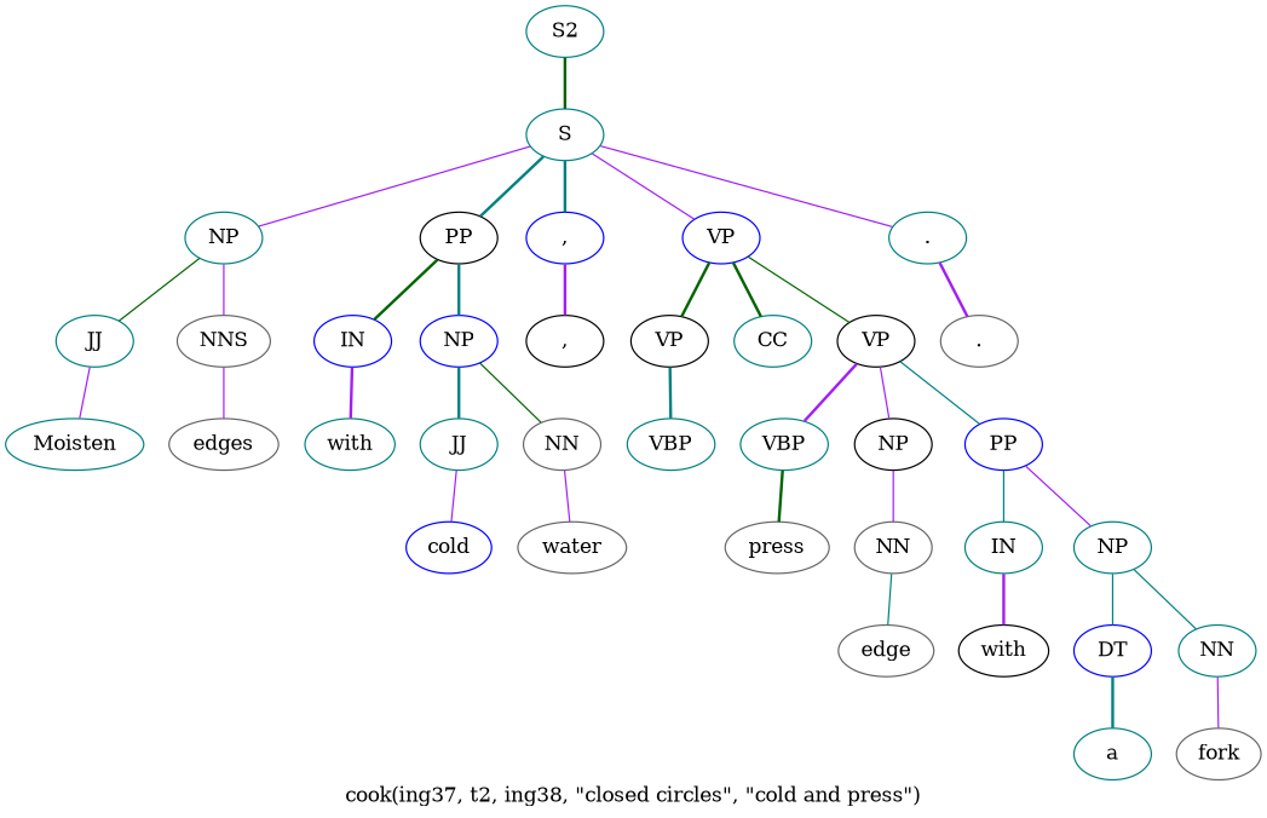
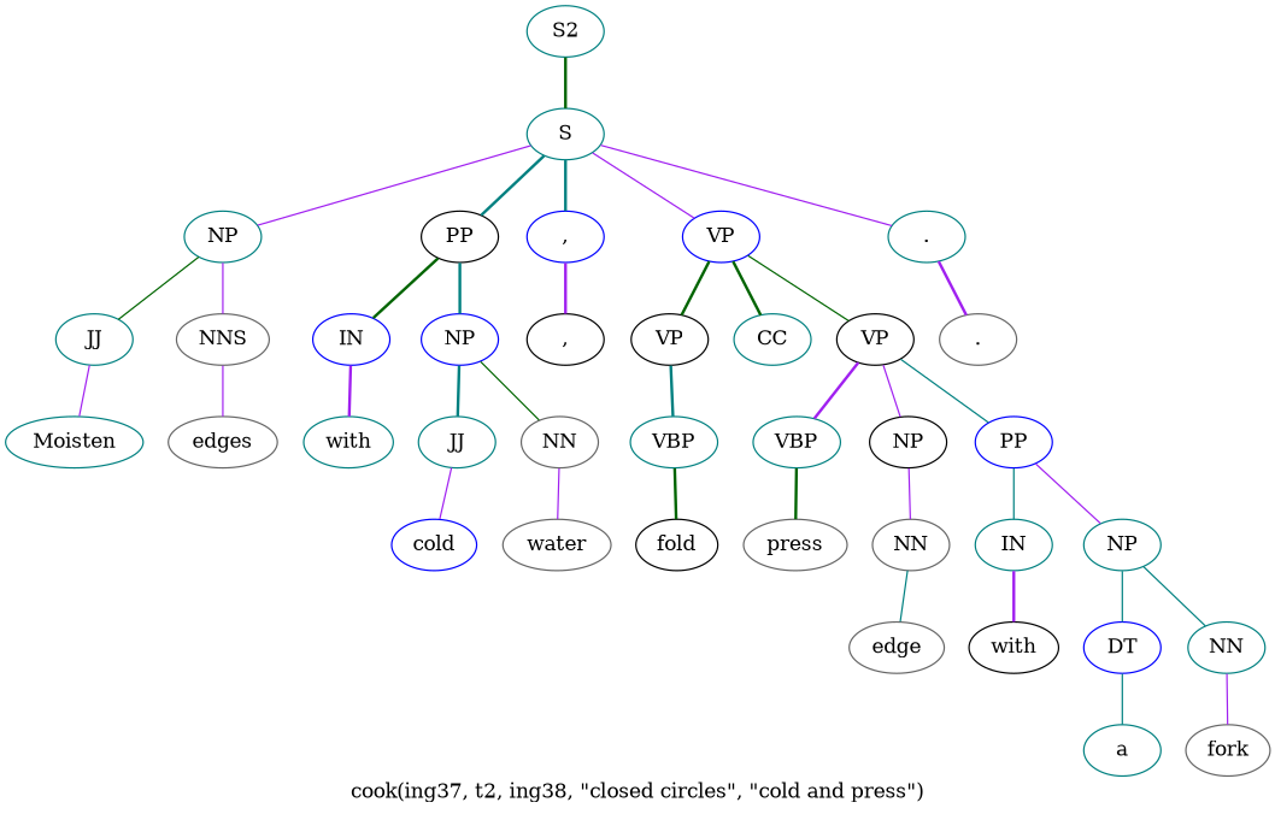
  graph {
    label="cook(ing37, t2, ing38, \"closed circles\", \"cold and press\")"
    node [color=teal]
    edge [color=purple style=solid]
    n1 [label=S2]
    n2 [label=S]
    n3 [label=NP]
    n4 [color=black label=PP]
    n5 [color=blue label=","]
    n6 [color=blue label=VP]
    n7 [label="."]
    n8 [label=JJ]
    n9 [color=gray40 label=NNS]
    n10 [color=blue label=IN]
    n11 [color=blue label=NP]
    n12 [color=black label=","]
    n13 [color=black label=VP]
    n14 [label=CC]
    n15 [color=black label=VP]
    n16 [color=gray40 label="."]
    n17 [label=Moisten]
    n18 [color=gray40 label=edges]
    n19 [label=with]
    n20 [label=JJ]
    n21 [color=gray40 label=NN]
    n22 [color=blue label=cold]
    n23 [color=gray40 label=water]
    n24 [label=VBP]
    n25 [label=VBP]
    n26 [color=black label=NP]
    n27 [color=blue label=PP]
+   n28 [color=black label=fold]
    n29 [color=gray40 label=press]
    n30 [color=gray40 label=NN]
    n31 [label=IN]
    n32 [label=NP]
    n33 [color=gray40 label="edge"]
    n34 [color=black label=with]
    n35 [color=blue label=DT]
    n36 [label=NN]
    n37 [label=a]
    n38 [color=gray40 label=fork]
    n1 -- n2 [color=darkgreen style=bold]
    n2 -- n3
    n2 -- n4 [color=teal style=bold]
    n2 -- n5 [color=teal style=bold]
    n2 -- n6
    n2 -- n7
    n3 -- n8 [color=darkgreen]
    n3 -- n9
    n4 -- n10 [color=darkgreen style=bold]
    n4 -- n11 [color=teal style=bold]
    n5 -- n12 [style=bold]
    n6 -- n13 [color=darkgreen style=bold]
    n6 -- n14 [color=darkgreen style=bold]
    n6 -- n15 [color=darkgreen]
    n7 -- n16 [style=bold]
    n8 -- n17
    n9 -- n18
    n10 -- n19 [style=bold]
    n11 -- n20 [color=teal style=bold]
    n11 -- n21 [color=darkgreen]
    n13 -- n24 [color=teal style=bold]
    n15 -- n25 [style=bold]
    n15 -- n26
    n15 -- n27 [color=teal]
    n20 -- n22
    n21 -- n23
+   n24 -- n28 [color=darkgreen style=bold]
    n25 -- n29 [color=darkgreen style=bold]
    n26 -- n30
    n27 -- n31 [color=teal]
    n27 -- n32
    n30 -- n33 [color=teal]
    n31 -- n34 [style=bold]
    n32 -- n35 [color=teal]
    n32 -- n36 [color=teal]
-   n35 -- n37 [color=teal style=bold]
+   n35 -- n37 [color=teal]
    n36 -- n38
  }
